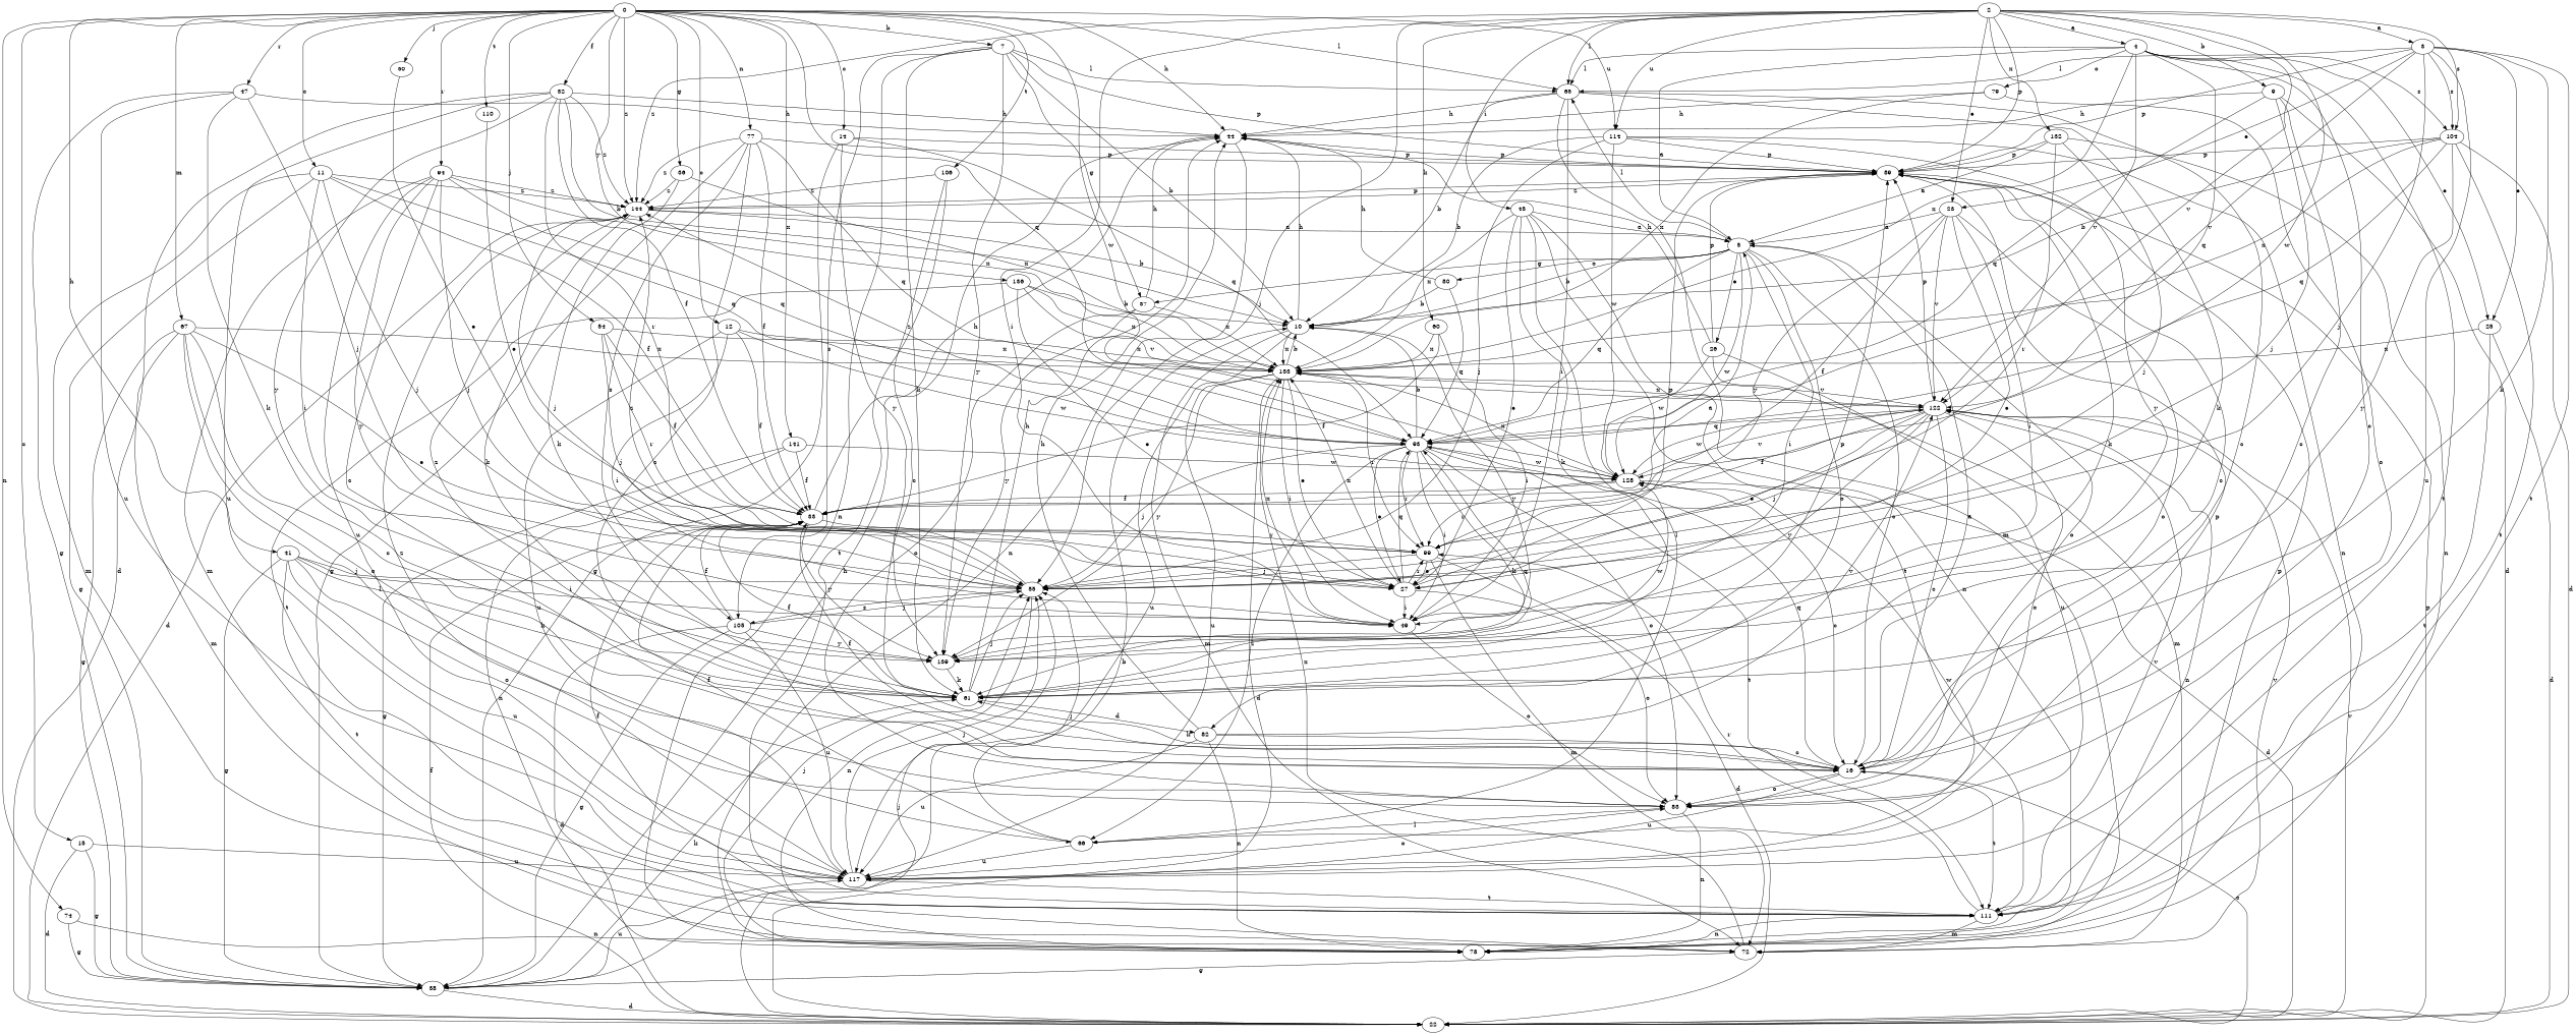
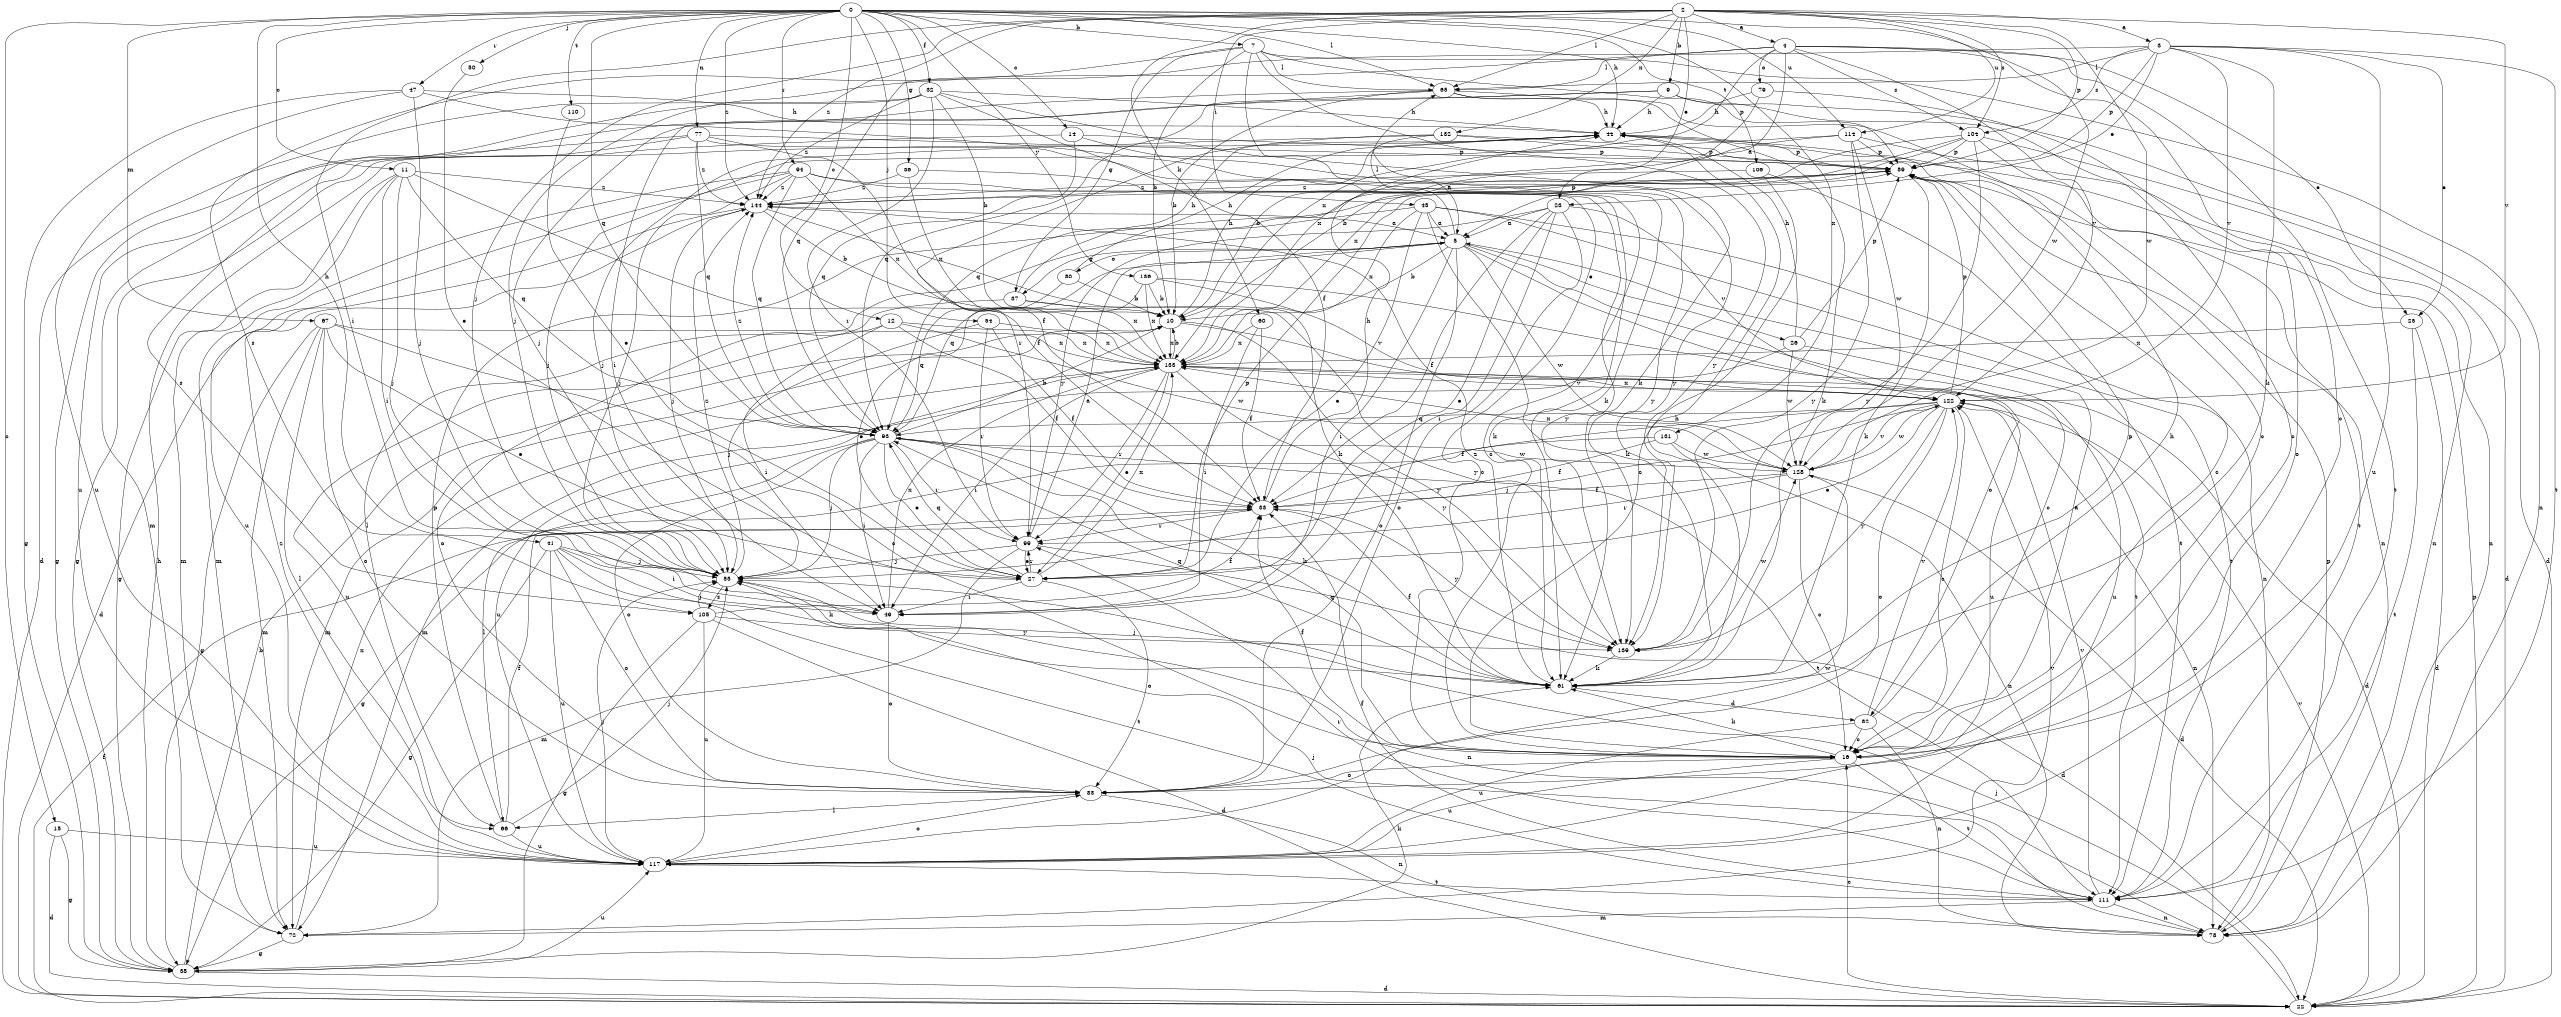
  strict digraph {
    0
    7
    11
    12
    14
    15
    32
    36
    41
    44
    50
    54
    65
    67
-   74
    77
    93
    94
    n19 [label=47]
    106
    110
    114
    128
-   131 [label=141]
+   131
    136
    144
    89
    61
    10
    37
    78
    105
    139
    49
    55
    72
    33
    38
    117
    133
    22
    99
    111
    83
    27
    16
    66
    122
    5
    2
    3
    4
    9
    23
    45
    60
    104
    132
    25
    79
    82
    26
    80
    0 -> 7 [label=b]
    0 -> 11 [label=c]
    0 -> 12 [label=c]
    0 -> 14 [label=c]
    0 -> 15 [label=c]
    0 -> 32 [label=f]
    0 -> 36 [label=g]
    0 -> 41 [label=h]
    0 -> 44 [label=h]
    0 -> 50 [label=j]
    0 -> 54 [label=j]
    0 -> 65 [label=l]
    0 -> 67 [label=m]
-   0 -> 74 [label=n]
    0 -> 77 [label=n]
    0 -> 93 [label=q]
    0 -> 94 [label=r]
    0 -> n19 [label=r]
    0 -> 106 [label=t]
    0 -> 110 [label=t]
    0 -> 114 [label=u]
    0 -> 128 [label=w]
    0 -> 131 [label=x]
    0 -> 136 [label=y]
    0 -> 144 [label=z]
    7 -> 65 [label=l]
    7 -> 89 [label=p]
    7 -> 61 [label=k]
    7 -> 10 [label=b]
    7 -> 37 [label=g]
    7 -> 78 [label=n]
    7 -> 105 [label=s]
    7 -> 139 [label=y]
    11 -> 93 [label=q]
    11 -> 144 [label=z]
    11 -> 49 [label=i]
    11 -> 55 [label=j]
    11 -> 72 [label=m]
    11 -> 33 [label=f]
    11 -> 38 [label=g]
    12 -> 128 [label=w]
    12 -> 49 [label=i]
    12 -> 33 [label=f]
    12 -> 117 [label=u]
    12 -> 133 [label=x]
    14 -> 93 [label=q]
    14 -> 89 [label=p]
    14 -> 139 [label=y]
    14 -> 38 [label=g]
    15 -> 38 [label=g]
    15 -> 117 [label=u]
    15 -> 22 [label=d]
    32 -> 44 [label=h]
    32 -> 144 [label=z]
    32 -> 10 [label=b]
    32 -> 139 [label=y]
    32 -> 33 [label=f]
    32 -> 117 [label=u]
    32 -> 22 [label=d]
    32 -> 99 [label=r]
    36 -> 144 [label=z]
    36 -> 61 [label=k]
    36 -> 133 [label=x]
    41 -> 61 [label=k]
    41 -> 49 [label=i]
    41 -> 55 [label=j]
    41 -> 38 [label=g]
    41 -> 117 [label=u]
    41 -> 111 [label=t]
    41 -> 83 [label=o]
    44 -> 89 [label=p]
    44 -> 78 [label=n]
    50 -> 27 [label=e]
    54 -> 55 [label=j]
    54 -> 33 [label=f]
    54 -> 133 [label=x]
    54 -> 99 [label=r]
    65 -> 44 [label=h]
    65 -> 61 [label=k]
    65 -> 10 [label=b]
    65 -> 49 [label=i]
    65 -> 72 [label=m]
    65 -> 16 [label=c]
    67 -> 72 [label=m]
    67 -> 38 [label=g]
    67 -> 133 [label=x]
    67 -> 83 [label=o]
    67 -> 27 [label=e]
    67 -> 16 [label=c]
    67 -> 66 [label=l]
-   74 -> 78 [label=n]
-   74 -> 38 [label=g]
    77 -> 93 [label=q]
    77 -> 144 [label=z]
    77 -> 89 [label=p]
    77 -> 105 [label=s]
    77 -> 33 [label=f]
    77 -> 38 [label=g]
    77 -> 16 [label=c]
    93 -> 128 [label=w]
    93 -> 144 [label=z]
    93 -> 61 [label=k]
    93 -> 10 [label=b]
    93 -> 49 [label=i]
    93 -> 55 [label=j]
    93 -> 99 [label=r]
    93 -> 111 [label=t]
    93 -> 83 [label=o]
    93 -> 27 [label=e]
    93 -> 66 [label=l]
    94 -> 93 [label=q]
    94 -> 144 [label=z]
    94 -> 139 [label=y]
    94 -> 55 [label=j]
    94 -> 72 [label=m]
    94 -> 117 [label=u]
    94 -> 133 [label=x]
    94 -> 16 [label=c]
    n19 -> 44 [label=h]
    n19 -> 61 [label=k]
    n19 -> 55 [label=j]
    n19 -> 38 [label=g]
    n19 -> 117 [label=u]
    106 -> 144 [label=z]
    106 -> 111 [label=t]
    106 -> 16 [label=c]
    110 -> 27 [label=e]
    114 -> 128 [label=w]
    114 -> 89 [label=p]
    114 -> 10 [label=b]
    114 -> 78 [label=n]
    114 -> 139 [label=y]
    114 -> 55 [label=j]
    128 -> 33 [label=f]
    128 -> 133 [label=x]
    128 -> 22 [label=d]
    128 -> 99 [label=r]
    128 -> 16 [label=c]
    128 -> 122 [label=v]
    131 -> 128 [label=w]
    131 -> 78 [label=n]
    131 -> 33 [label=f]
    131 -> 38 [label=g]
    136 -> 10 [label=b]
    136 -> 133 [label=x]
    136 -> 111 [label=t]
    136 -> 27 [label=e]
    136 -> 122 [label=v]
    144 -> 89 [label=p]
    144 -> 61 [label=k]
    144 -> 10 [label=b]
    144 -> 55 [label=j]
    144 -> 22 [label=d]
    144 -> 5 [label=a]
    89 -> 144 [label=z]
    89 -> 61 [label=k]
    89 -> 16 [label=c]
    61 -> 44 [label=h]
    61 -> 93 [label=q]
    61 -> 144 [label=z]
    61 -> 89 [label=p]
    61 -> 55 [label=j]
    61 -> 33 [label=f]
    61 -> 82 [label=d]
    10 -> 44 [label=h]
    10 -> 139 [label=y]
    10 -> 72 [label=m]
    10 -> 117 [label=u]
    10 -> 133 [label=x]
    37 -> 44 [label=h]
    37 -> 139 [label=y]
    37 -> 133 [label=x]
    37 -> 83 [label=o]
    78 -> 89 [label=p]
    78 -> 55 [label=j]
    105 -> 139 [label=y]
    105 -> 55 [label=j]
    105 -> 33 [label=f]
    105 -> 38 [label=g]
    105 -> 117 [label=u]
    105 -> 22 [label=d]
    139 -> 128 [label=w]
    139 -> 61 [label=k]
    49 -> 133 [label=x]
    49 -> 83 [label=o]
    55 -> 144 [label=z]
    55 -> 78 [label=n]
    55 -> 105 [label=s]
    72 -> 38 [label=g]
    72 -> 133 [label=x]
    72 -> 122 [label=v]
    33 -> 44 [label=h]
    33 -> 139 [label=y]
    33 -> 99 [label=r]
    38 -> 44 [label=h]
    38 -> 61 [label=k]
    38 -> 10 [label=b]
    38 -> 117 [label=u]
    38 -> 22 [label=d]
    117 -> 128 [label=w]
    117 -> 144 [label=z]
    117 -> 55 [label=j]
    117 -> 111 [label=t]
    117 -> 83 [label=o]
    133 -> 10 [label=b]
    133 -> 139 [label=y]
    133 -> 49 [label=i]
    133 -> 117 [label=u]
    133 -> 22 [label=d]
    133 -> 99 [label=r]
    133 -> 27 [label=e]
    133 -> 122 [label=v]
    22 -> 89 [label=p]
    22 -> 55 [label=j]
    22 -> 33 [label=f]
    22 -> 16 [label=c]
    22 -> 122 [label=v]
    99 -> 55 [label=j]
    99 -> 72 [label=m]
    99 -> 22 [label=d]
    99 -> 27 [label=e]
    99 -> 5 [label=a]
    111 -> 78 [label=n]
    111 -> 72 [label=m]
    111 -> 33 [label=f]
    111 -> 99 [label=r]
    111 -> 122 [label=v]
    83 -> 78 [label=n]
    83 -> 66 [label=l]
    27 -> 93 [label=q]
    27 -> 89 [label=p]
    27 -> 49 [label=i]
    27 -> 133 [label=x]
    27 -> 99 [label=r]
    27 -> 83 [label=o]
    16 -> 93 [label=q]
    16 -> 61 [label=k]
    16 -> 33 [label=f]
    16 -> 117 [label=u]
    16 -> 111 [label=t]
    16 -> 83 [label=o]
    16 -> 5 [label=a]
    66 -> 89 [label=p]
    66 -> 55 [label=j]
    66 -> 33 [label=f]
    66 -> 117 [label=u]
    122 -> 93 [label=q]
    122 -> 128 [label=w]
    122 -> 89 [label=p]
    122 -> 78 [label=n]
    122 -> 139 [label=y]
    122 -> 55 [label=j]
    122 -> 33 [label=f]
    122 -> 133 [label=x]
    122 -> 83 [label=o]
    122 -> 27 [label=e]
    122 -> 16 [label=c]
    5 -> 65 [label=l]
    5 -> 93 [label=q]
    5 -> 128 [label=w]
    5 -> 10 [label=b]
    5 -> 37 [label=g]
    5 -> 49 [label=i]
    5 -> 83 [label=o]
    5 -> 16 [label=c]
    5 -> 82 [label=o]
    5 -> 26 [label=e]
    5 -> 80 [label=o]
    2 -> 65 [label=l]
    2 -> 114 [label=u]
    2 -> 128 [label=w]
    2 -> 144 [label=z]
    2 -> 89 [label=p]
    2 -> 49 [label=i]
    2 -> 55 [label=j]
    2 -> 122 [label=v]
    2 -> 3 [label=a]
    2 -> 4 [label=a]
    2 -> 9 [label=b]
    2 -> 23 [label=e]
    2 -> 45 [label=i]
    2 -> 60 [label=k]
    2 -> 104 [label=s]
    2 -> 132 [label=x]
    3 -> 65 [label=l]
    3 -> 89 [label=p]
    3 -> 61 [label=k]
    3 -> 55 [label=j]
    3 -> 117 [label=u]
    3 -> 111 [label=t]
    3 -> 122 [label=v]
    3 -> 23 [label=e]
    3 -> 104 [label=s]
    3 -> 25 [label=e]
    4 -> 65 [label=l]
    4 -> 93 [label=q]
    4 -> 133 [label=x]
    4 -> 111 [label=t]
    4 -> 16 [label=c]
    4 -> 122 [label=v]
    4 -> 5 [label=a]
    4 -> 104 [label=s]
    4 -> 25 [label=e]
    4 -> 79 [label=o]
    9 -> 44 [label=h]
    9 -> 93 [label=q]
    9 -> 55 [label=j]
    9 -> 22 [label=d]
    9 -> 16 [label=c]
    23 -> 49 [label=i]
    23 -> 33 [label=f]
    23 -> 99 [label=y]
    23 -> 83 [label=o]
    23 -> 27 [label=e]
    23 -> 122 [label=v]
    23 -> 5 [label=a]
    45 -> 61 [label=k]
    45 -> 78 [label=n]
    45 -> 133 [label=x]
    45 -> 111 [label=t]
    45 -> 27 [label=e]
    45 -> 66 [label=l]
    45 -> 5 [label=a]
    60 -> 49 [label=i]
    60 -> 33 [label=f]
    60 -> 133 [label=x]
    104 -> 93 [label=q]
    104 -> 89 [label=p]
    104 -> 10 [label=b]
    104 -> 139 [label=y]
    104 -> 133 [label=x]
    104 -> 22 [label=d]
    104 -> 111 [label=t]
    132 -> 89 [label=p]
    132 -> 78 [label=n]
    132 -> 55 [label=j]
    132 -> 99 [label=r]
    132 -> 5 [label=a]
    25 -> 133 [label=x]
    25 -> 22 [label=d]
    25 -> 111 [label=t]
    79 -> 44 [label=h]
    79 -> 133 [label=x]
    79 -> 83 [label=o]
    82 -> 44 [label=h]
    82 -> 78 [label=n]
    82 -> 117 [label=u]
    82 -> 16 [label=c]
    82 -> 122 [label=v]
    26 -> 44 [label=h]
    26 -> 128 [label=w]
    26 -> 89 [label=p]
    26 -> 72 [label=m]
    26 -> 117 [label=u]
    80 -> 44 [label=h]
    80 -> 93 [label=q]
    80 -> 10 [label=b]
  }
